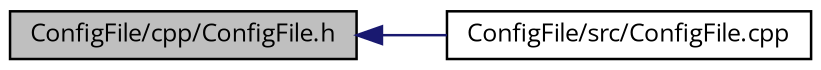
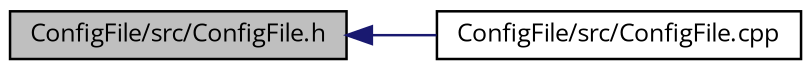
  digraph {
    rankdir=LR
    fontname="Open Sans"
    node [color=black fontname="Open Sans" fontsize=10 shape=record style=filled]
-   n1 [fillcolor=grey75 fontcolor=black height=0.2 label="ConfigFile/cpp/ConfigFile.h" width=0.4]
+   n1 [fillcolor=grey75 fontcolor=black height=0.2 label="ConfigFile/src/ConfigFile.h" width=0.4]
    n2 [fillcolor=white height=0.2 label="ConfigFile/src/ConfigFile.cpp" width=0.4]
    n1 -> n2 [color=midnightblue dir=back fontname="Open Sans" fontsize=10 labelfontname=Helvetica labelfontsize=10 style=solid]
  }
